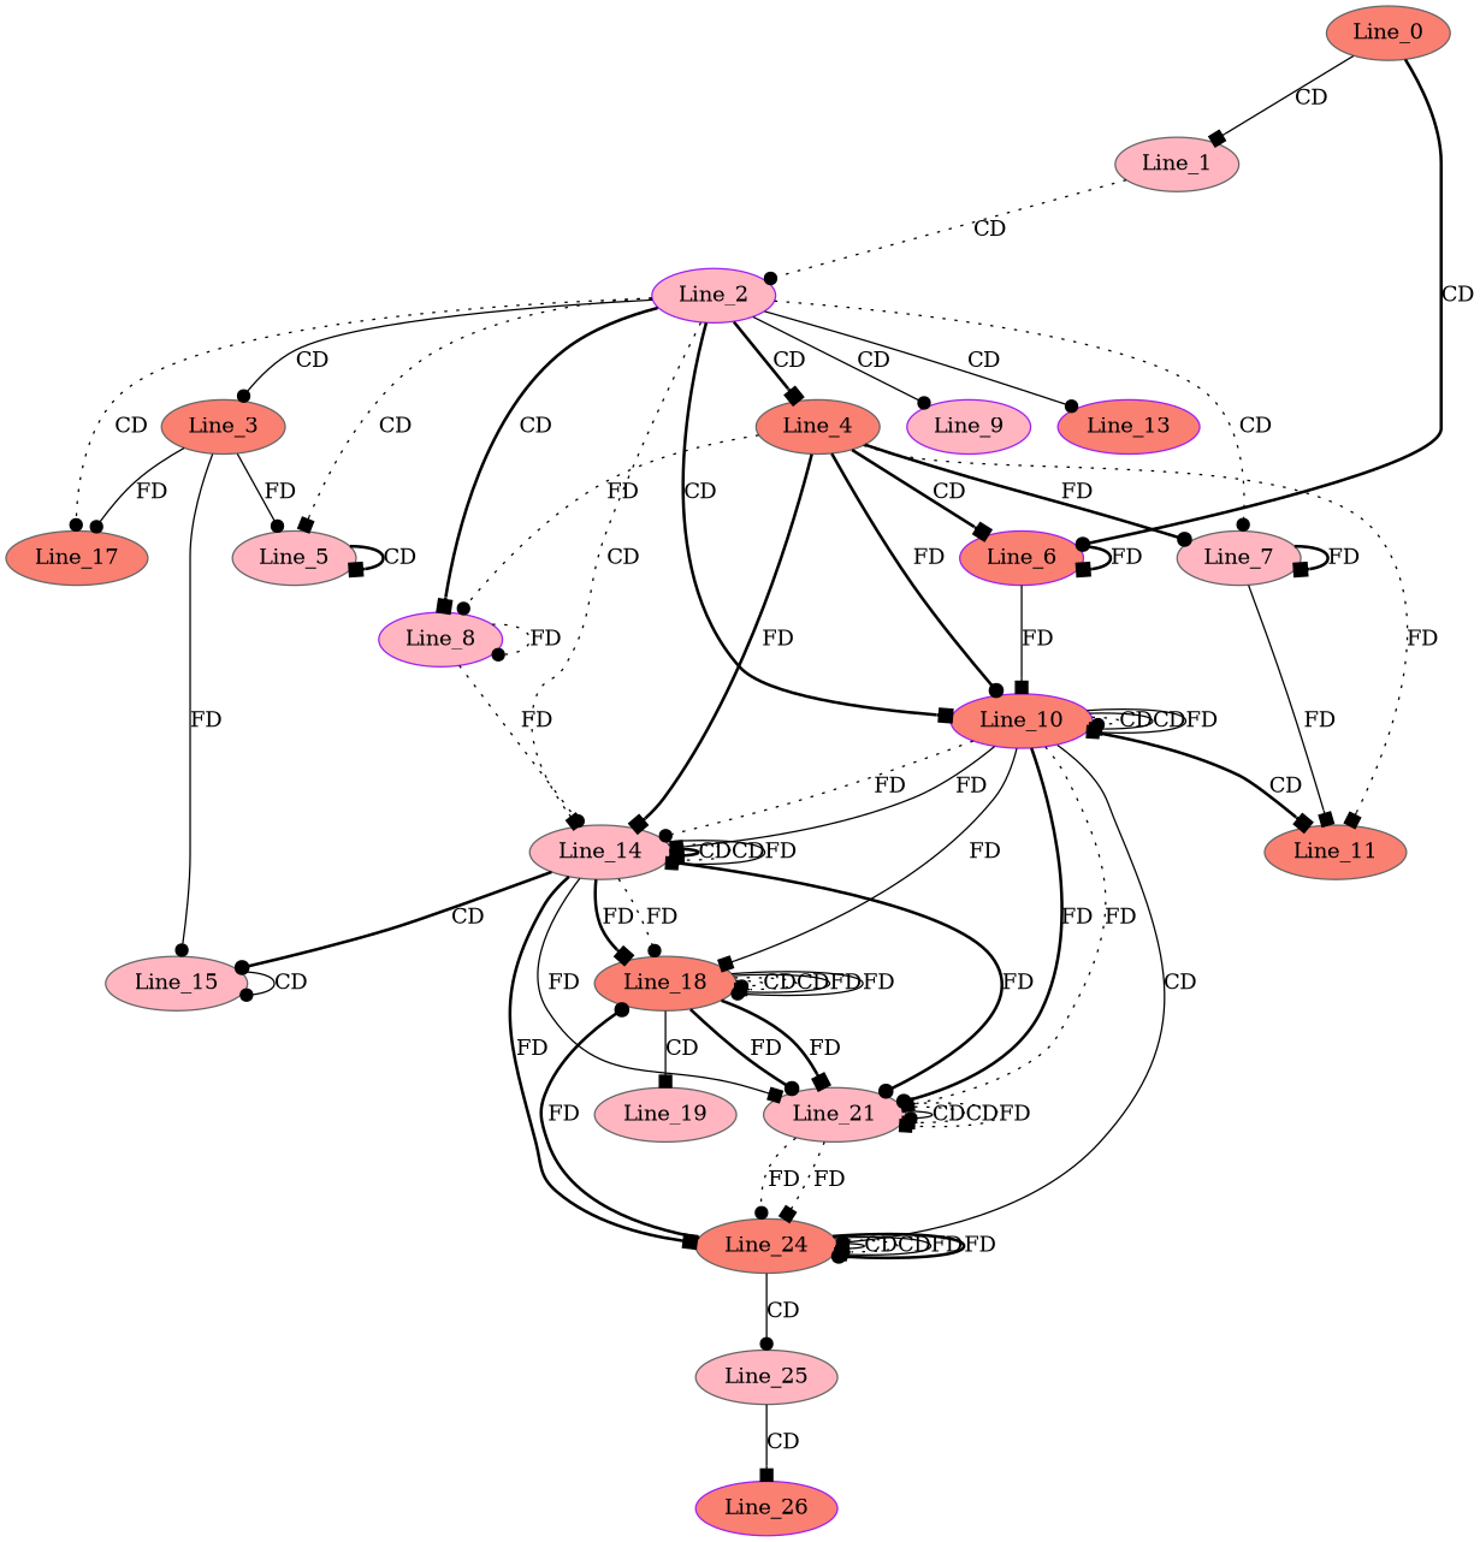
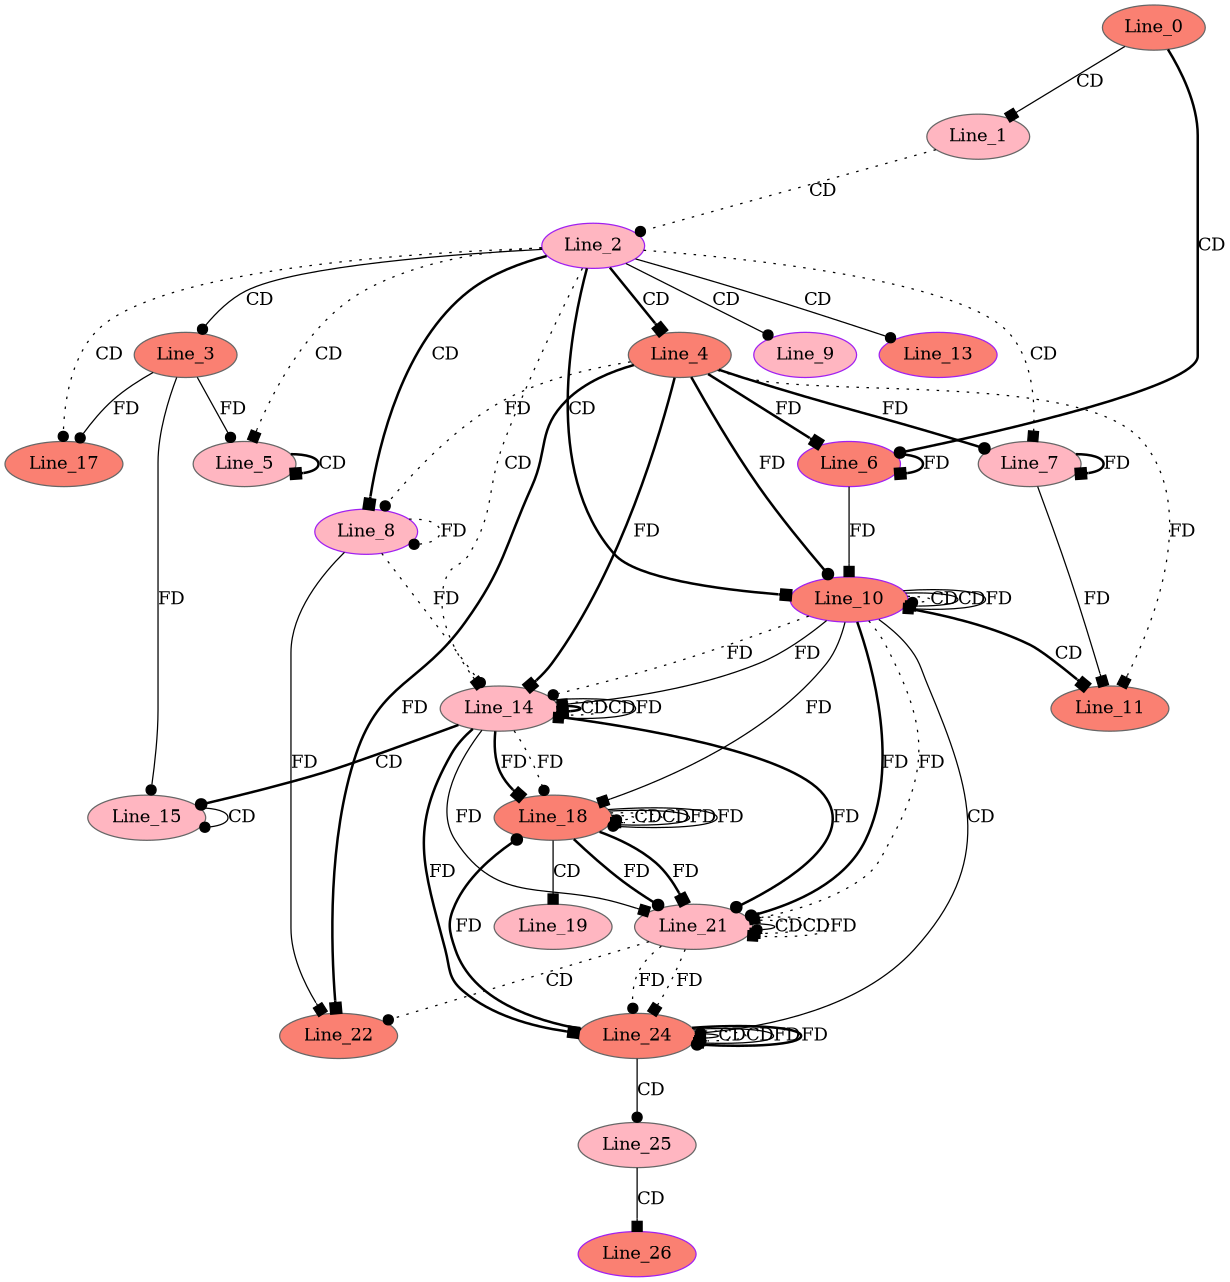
  digraph {
    node [color=gray40 fillcolor=salmon style=filled]
    edge [arrowhead=box style=solid]
    Line_1 [fillcolor=lightpink]
    Line_0
    Line_6 [color=purple]
    Line_2 [color=purple fillcolor=lightpink]
    Line_3
    Line_4
    Line_5 [fillcolor=lightpink]
    Line_7 [fillcolor=lightpink]
    Line_8 [color=purple fillcolor=lightpink]
    Line_9 [color=purple fillcolor=lightpink]
    Line_10 [color=purple]
    Line_13 [color=purple]
    Line_14 [fillcolor=lightpink]
    Line_17
    Line_15 [fillcolor=lightpink]
    Line_11
+   Line_22
    Line_18
    Line_21 [fillcolor=lightpink]
    Line_24
    Line_19 [fillcolor=lightpink]
    Line_25 [fillcolor=lightpink]
    Line_26 [color=purple]
    Line_1 -> Line_2 [arrowhead=dot label=CD style=dotted]
    Line_0 -> Line_1 [label=CD]
    Line_0 -> Line_6 [arrowhead=dot label=CD style=bold]
    Line_6 -> Line_6 [label=FD style=bold]
    Line_6 -> Line_10 [label=FD]
    Line_2 -> Line_3 [arrowhead=dot label=CD]
    Line_2 -> Line_4 [label=CD style=bold]
    Line_2 -> Line_5 [label=CD style=dotted]
-   Line_2 -> Line_7 [arrowhead=dot label=CD style=dotted]
+   Line_2 -> Line_7 [label=CD style=dotted]
    Line_2 -> Line_8 [label=CD style=bold]
    Line_2 -> Line_9 [arrowhead=dot label=CD]
    Line_2 -> Line_10 [label=CD style=bold]
    Line_2 -> Line_13 [arrowhead=dot label=CD]
    Line_2 -> Line_14 [label=CD style=dotted]
    Line_2 -> Line_17 [arrowhead=dot label=CD style=dotted]
    Line_3 -> Line_5 [arrowhead=dot label=FD]
    Line_3 -> Line_17 [arrowhead=dot label=FD]
    Line_3 -> Line_15 [arrowhead=dot label=FD]
-   Line_4 -> Line_6 [label=CD style=bold]
+   Line_4 -> Line_6 [label=FD style=bold]
    Line_4 -> Line_7 [arrowhead=dot label=FD style=bold]
    Line_4 -> Line_8 [arrowhead=dot label=FD style=dotted]
    Line_4 -> Line_10 [arrowhead=dot label=FD style=bold]
    Line_4 -> Line_14 [label=FD style=bold]
    Line_4 -> Line_11 [label=FD style=dotted]
+   Line_4 -> Line_22 [label=FD style=bold]
    Line_5 -> Line_5 [label=CD style=bold]
    Line_7 -> Line_7 [label=FD style=bold]
    Line_7 -> Line_11 [label=FD]
    Line_8 -> Line_8 [arrowhead=dot label=FD style=dotted]
    Line_8 -> Line_14 [arrowhead=dot label=FD style=dotted]
+   Line_8 -> Line_22 [label=FD]
    Line_10 -> Line_10 [arrowhead=dot label=CD style=dotted]
    Line_10 -> Line_10 [label=CD]
    Line_10 -> Line_10 [label=FD]
    Line_10 -> Line_14 [arrowhead=dot label=FD style=dotted]
    Line_10 -> Line_14 [label=FD]
    Line_10 -> Line_11 [label=CD style=bold]
    Line_10 -> Line_18 [label=FD]
    Line_10 -> Line_21 [arrowhead=dot label=FD style=bold]
    Line_10 -> Line_21 [label=FD style=dotted]
    Line_10 -> Line_24 [arrowhead=dot label=CD]
    Line_14 -> Line_14 [label=CD style=bold]
    Line_14 -> Line_14 [arrowhead=dot label=CD style=dotted]
    Line_14 -> Line_14 [label=FD]
    Line_14 -> Line_15 [arrowhead=dot label=CD style=bold]
    Line_14 -> Line_18 [label=FD style=bold]
    Line_14 -> Line_18 [arrowhead=dot label=FD style=dotted]
    Line_14 -> Line_21 [label=FD]
    Line_14 -> Line_21 [arrowhead=dot label=FD style=bold]
    Line_14 -> Line_24 [label=FD style=bold]
    Line_15 -> Line_15 [arrowhead=dot label=CD]
    Line_18 -> Line_18 [arrowhead=dot label=CD style=dotted]
    Line_18 -> Line_18 [label=CD style=dotted]
    Line_18 -> Line_18 [arrowhead=dot label=FD]
    Line_18 -> Line_18 [arrowhead=dot label=FD]
    Line_18 -> Line_21 [label=FD style=bold]
    Line_18 -> Line_21 [arrowhead=dot label=FD style=bold]
    Line_18 -> Line_19 [label=CD]
+   Line_21 -> Line_22 [arrowhead=dot label=CD style=dotted]
    Line_21 -> Line_21 [arrowhead=dot label=CD]
    Line_21 -> Line_21 [label=CD style=dotted]
    Line_21 -> Line_21 [label=FD style=dotted]
    Line_21 -> Line_24 [arrowhead=dot label=FD style=dotted]
    Line_21 -> Line_24 [label=FD style=dotted]
    Line_24 -> Line_18 [arrowhead=dot label=FD style=bold]
    Line_24 -> Line_24 [label=CD]
    Line_24 -> Line_24 [label=CD style=dotted]
    Line_24 -> Line_24 [label=FD]
    Line_24 -> Line_24 [arrowhead=dot label=FD style=bold]
    Line_24 -> Line_25 [arrowhead=dot label=CD]
    Line_25 -> Line_26 [label=CD]
  }
